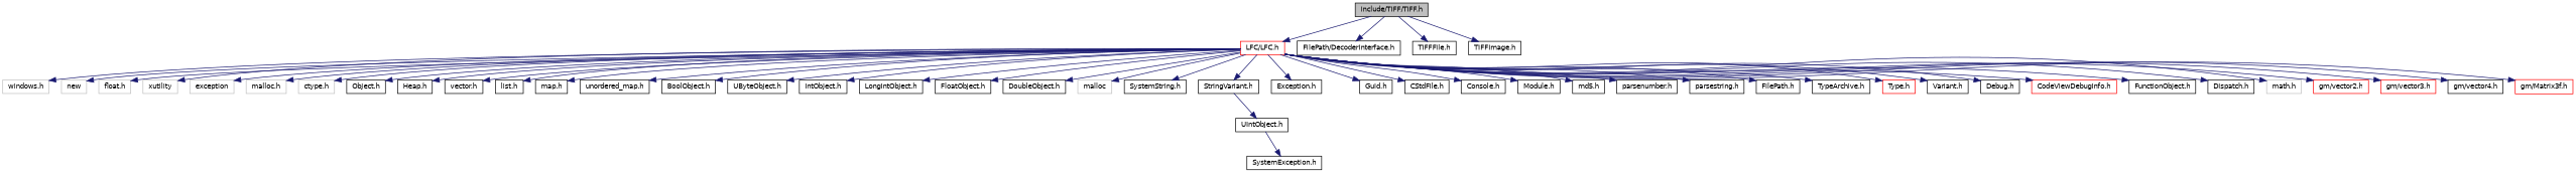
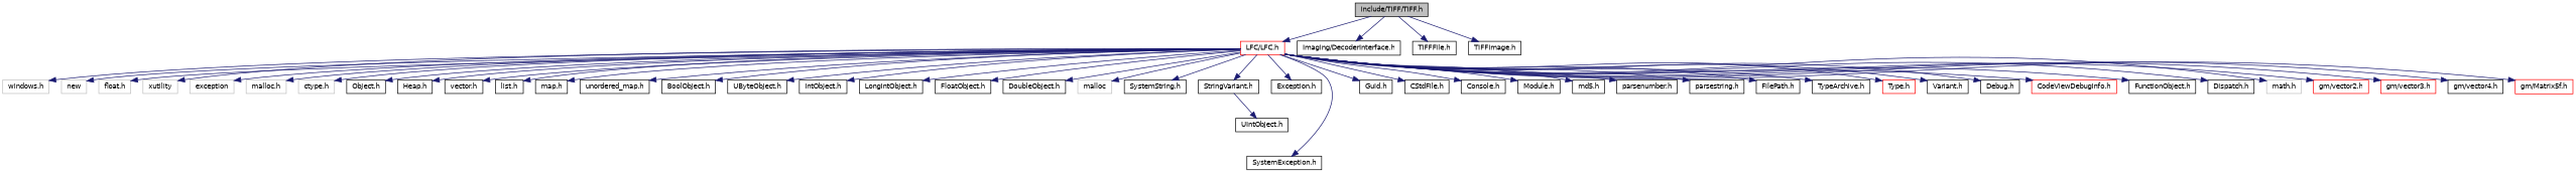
  digraph {
    node [color=black fillcolor=white fontname=Helvetica fontsize=10 shape=record style=filled]
    edge [color=midnightblue fontname=Helvetica fontsize=10 labelfontname=Helvetica labelfontsize=10 style=solid]
    n1 [fillcolor=grey75 fontcolor=black height=0.2 label="include/TIFF/TIFF.h" width=0.4]
    n2 [color=red height=0.2 label="LFC/LFC.h" width=0.4]
-   n3 [height=0.2 label="FilePath/DecoderInterface.h" width=0.4]
+   n3 [height=0.2 label="Imaging/DecoderInterface.h" width=0.4]
    n4 [height=0.2 label="TIFFFile.h" width=0.4]
    n5 [height=0.2 label="TIFFImage.h" width=0.4]
    n6 [color=grey75 height=0.2 label="windows.h" width=0.4]
    n7 [color=grey75 height=0.2 label=new width=0.4]
    n8 [color=grey75 height=0.2 label="float.h" width=0.4]
    n9 [color=grey75 height=0.2 label=xutility width=0.4]
    n10 [color=grey75 height=0.2 label=exception width=0.4]
    n11 [color=grey75 height=0.2 label="malloc.h" width=0.4]
    n12 [color=grey75 height=0.2 label="ctype.h" width=0.4]
    n13 [height=0.2 label="Object.h" width=0.4]
    n14 [height=0.2 label="Heap.h" width=0.4]
    n15 [height=0.2 label="vector.h" width=0.4]
    n16 [height=0.2 label="list.h" width=0.4]
    n17 [height=0.2 label="map.h" width=0.4]
    n18 [height=0.2 label="unordered_map.h" width=0.4]
    n19 [height=0.2 label="BoolObject.h" width=0.4]
    n20 [height=0.2 label="UByteObject.h" width=0.4]
    n21 [height=0.2 label="IntObject.h" width=0.4]
    n22 [height=0.2 label="LongIntObject.h" width=0.4]
    n23 [height=0.2 label="FloatObject.h" width=0.4]
    n24 [height=0.2 label="DoubleObject.h" width=0.4]
    n25 [color=grey75 height=0.2 label=malloc width=0.4]
    n26 [height=0.2 label="SystemString.h" width=0.4]
    n27 [height=0.2 label="StringVariant.h" width=0.4]
    n28 [height=0.2 label="Exception.h" width=0.4]
    n29 [height=0.2 label="SystemException.h" width=0.4]
    n30 [height=0.2 label="Guid.h" width=0.4]
    n31 [height=0.2 label="CStdFile.h" width=0.4]
    n32 [height=0.2 label="Console.h" width=0.4]
    n33 [height=0.2 label="Module.h" width=0.4]
    n34 [height=0.2 label="md5.h" width=0.4]
    n35 [height=0.2 label="parsenumber.h" width=0.4]
    n36 [height=0.2 label="parsestring.h" width=0.4]
    n37 [height=0.2 label="FilePath.h" width=0.4]
    n38 [height=0.2 label="TypeArchive.h" width=0.4]
    n39 [color=red height=0.2 label="Type.h" width=0.4]
    n40 [height=0.2 label="Variant.h" width=0.4]
    n41 [height=0.2 label="Debug.h" width=0.4]
    n42 [color=red height=0.2 label="CodeViewDebugInfo.h" width=0.4]
    n43 [height=0.2 label="FunctionObject.h" width=0.4]
    n44 [height=0.2 label="Dispatch.h" width=0.4]
    n45 [color=grey75 height=0.2 label="math.h" width=0.4]
    n46 [color=red height=0.2 label="gm/vector2.h" width=0.4]
    n47 [color=red height=0.2 label="gm/vector3.h" width=0.4]
    n48 [height=0.2 label="gm/vector4.h" width=0.4]
-   n49 [color=red height=0.2 label="gm/Matrix3f.h" width=0.4]
+   n49 [color=red height=0.2 label="gm/Matrix5f.h" width=0.4]
    n50 [height=0.2 label="UIntObject.h" width=0.4]
    n1 -> n2
    n1 -> n3
    n1 -> n4
    n1 -> n5
    n2 -> n6
    n2 -> n7
    n2 -> n8
    n2 -> n9
    n2 -> n10
    n2 -> n11
    n2 -> n12
    n2 -> n13
    n2 -> n14
    n2 -> n15
    n2 -> n16
    n2 -> n17
    n2 -> n18
    n2 -> n19
    n2 -> n20
    n2 -> n21
    n2 -> n22
    n2 -> n23
    n2 -> n24
    n2 -> n25
    n2 -> n26
    n2 -> n27
    n2 -> n28
-   n50 -> n29
+   n2 -> n29
    n2 -> n30
    n2 -> n31
    n2 -> n32
    n2 -> n33
    n2 -> n34
    n2 -> n35
    n2 -> n36
    n2 -> n37
    n2 -> n38
    n2 -> n39
    n2 -> n40
    n2 -> n41
    n2 -> n42
    n2 -> n43
    n2 -> n44
    n2 -> n45
    n2 -> n46
    n2 -> n47
    n2 -> n48
    n2 -> n49
    n27 -> n50
  }
